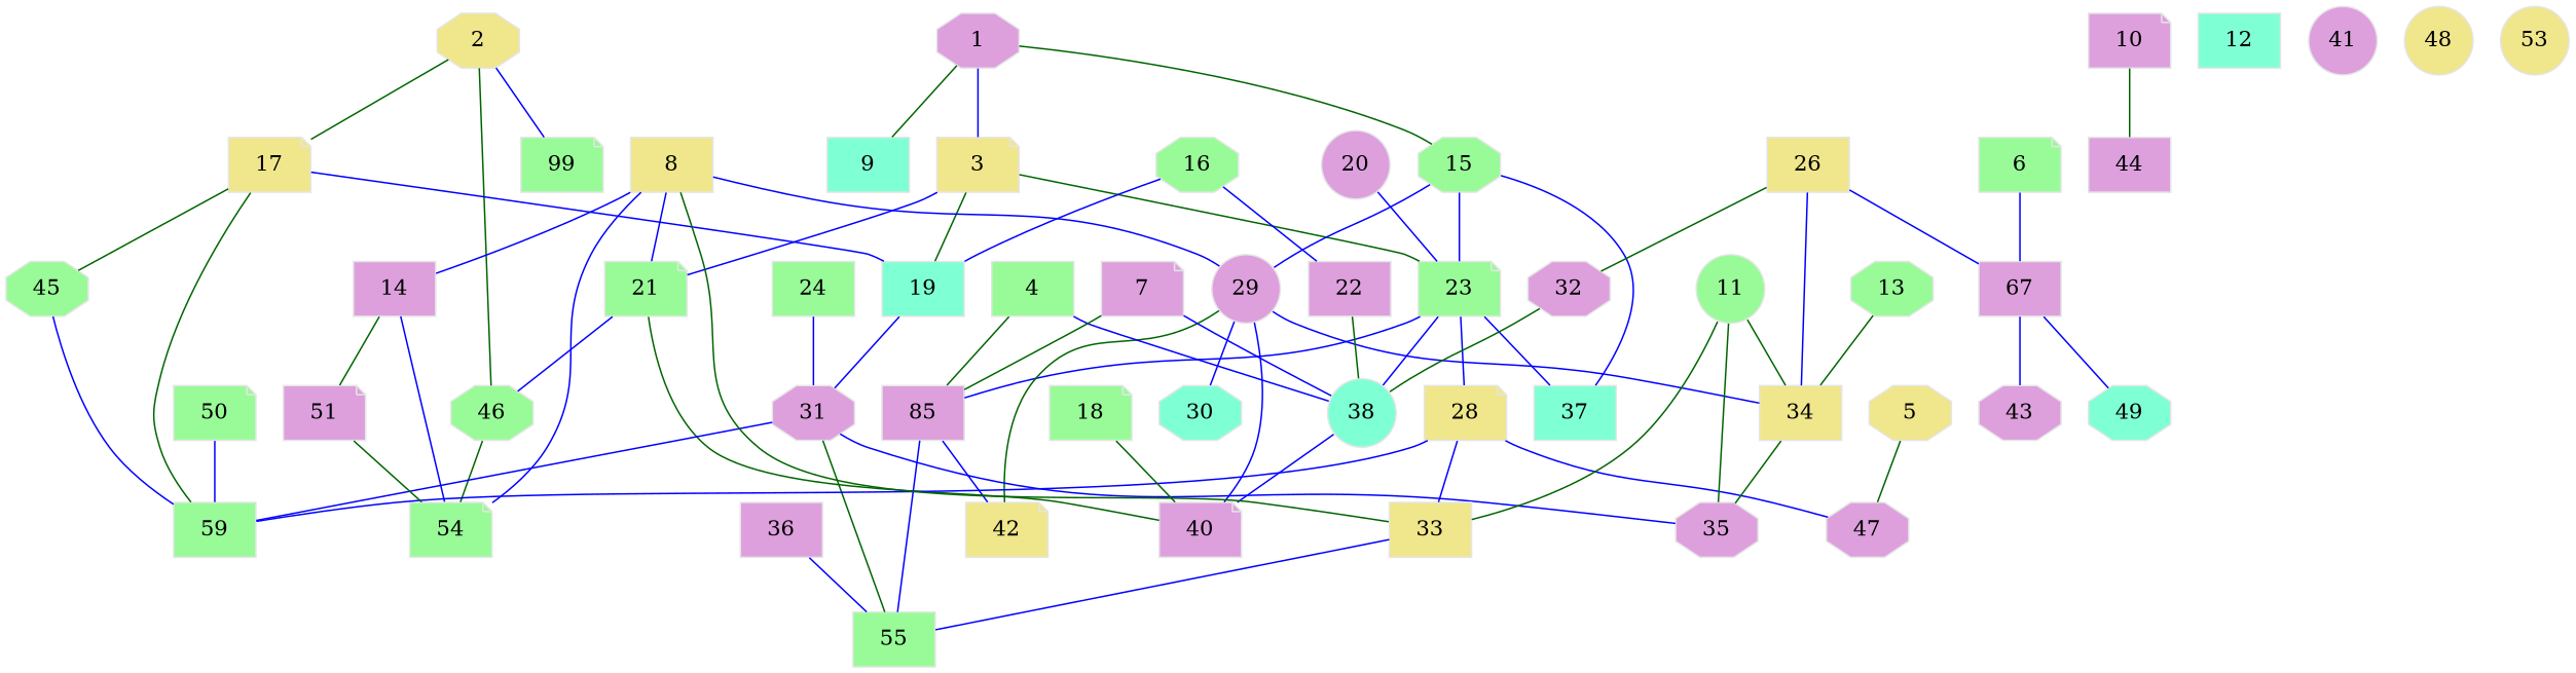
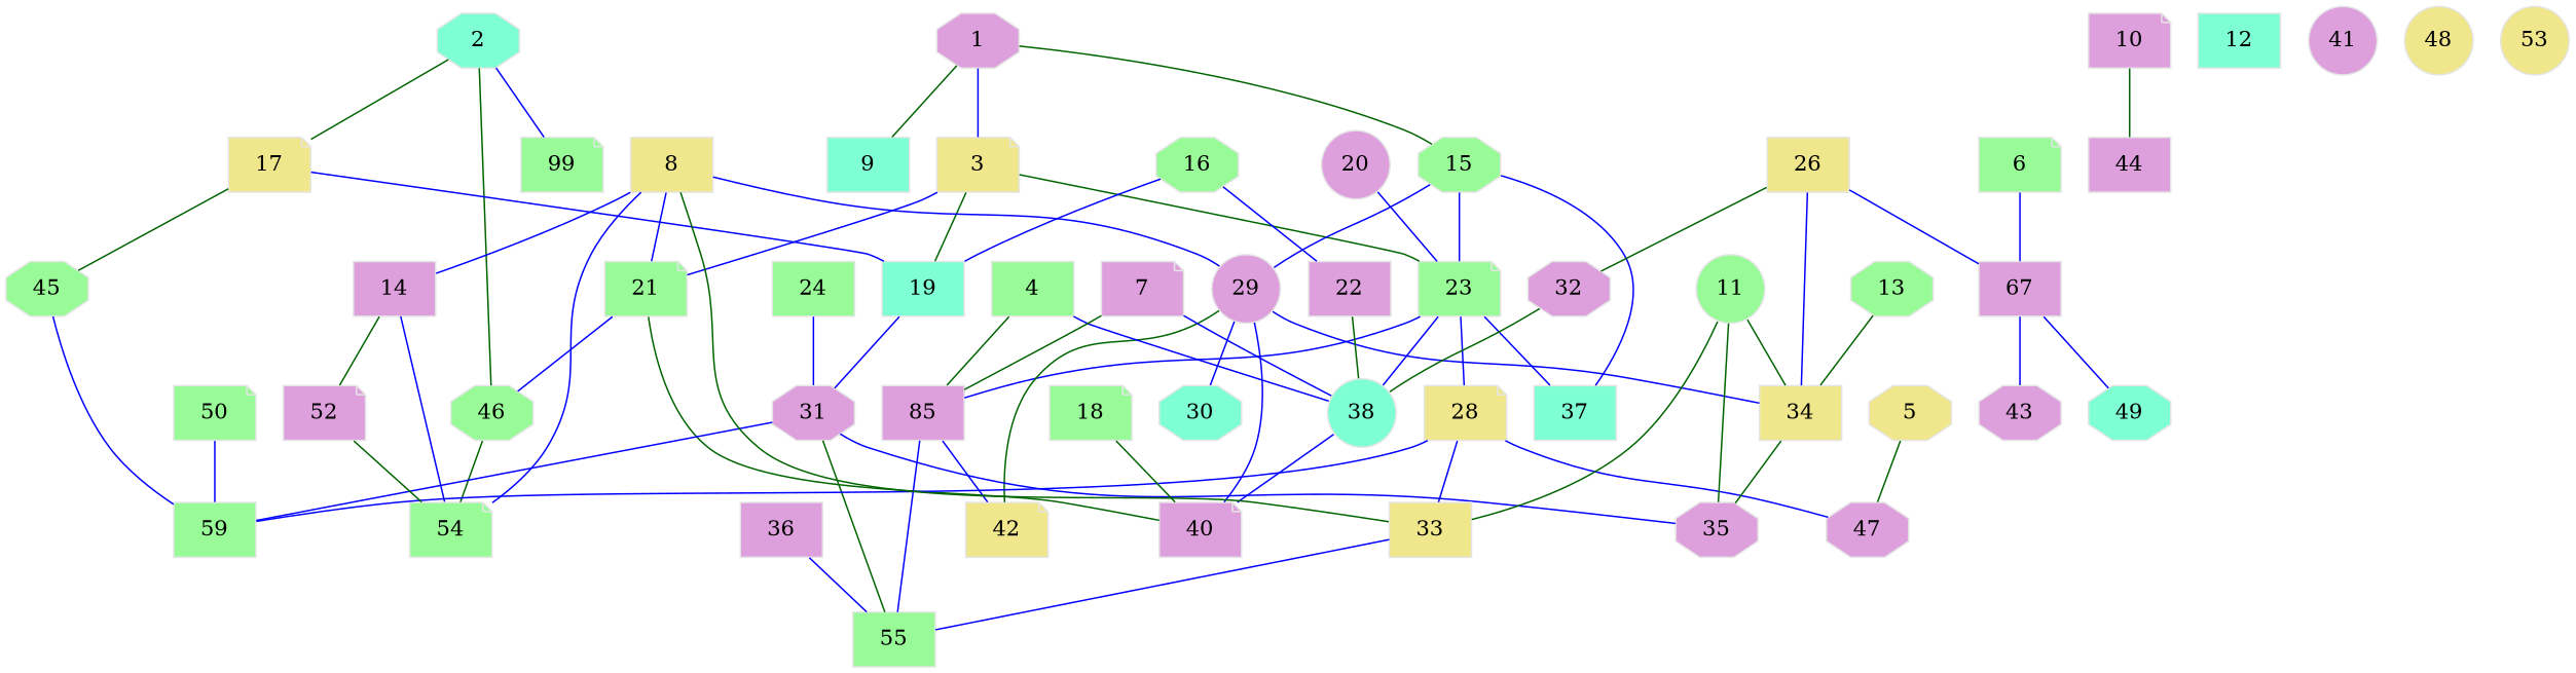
  graph {
    node [color=gray90 fillcolor=plum shape=box style=filled]
    edge [color=blue]
    1 [shape=octagon]
    3 [fillcolor=khaki shape=note]
    9 [fillcolor=aquamarine]
    15 [fillcolor=palegreen shape=octagon]
    19 [fillcolor=aquamarine]
    21 [fillcolor=palegreen shape=note]
    23 [fillcolor=palegreen shape=note]
    29 [shape=circle]
    37 [fillcolor=aquamarine]
-   2 [fillcolor=khaki shape=octagon]
+   2 [fillcolor=aquamarine shape=octagon]
    17 [fillcolor=khaki shape=note]
    n12 [fillcolor=palegreen label=99 shape=note]
    46 [fillcolor=palegreen shape=octagon]
    45 [fillcolor=palegreen shape=octagon]
    n15 [fillcolor=palegreen label=59]
    54 [fillcolor=palegreen shape=note]
    31 [shape=octagon]
    40 [shape=note]
    n19 [label=85]
    38 [fillcolor=aquamarine shape=circle]
    28 [fillcolor=khaki shape=note]
    4 [fillcolor=palegreen]
    42 [fillcolor=khaki shape=note]
    55 [fillcolor=palegreen]
    5 [fillcolor=khaki shape=octagon]
    47 [shape=octagon]
    6 [fillcolor=palegreen shape=note]
    n28 [label=67]
    43 [shape=octagon]
    49 [fillcolor=aquamarine shape=octagon]
    7 [shape=note]
    8 [fillcolor=khaki]
    14
    33 [fillcolor=khaki]
-   52 [shape=note label=51]
+   52 [shape=note]
    34 [fillcolor=khaki]
    30 [fillcolor=aquamarine shape=octagon]
    10 [shape=note]
    44
    11 [fillcolor=palegreen shape=circle]
    35 [shape=octagon]
    12 [fillcolor=aquamarine]
    13 [fillcolor=palegreen shape=octagon]
    16 [fillcolor=palegreen shape=octagon]
    22
    18 [fillcolor=palegreen shape=note]
    20 [shape=circle]
    24 [fillcolor=palegreen]
    26 [fillcolor=khaki]
    32 [shape=octagon]
    36
    41 [shape=circle]
    48 [fillcolor=khaki shape=circle]
    50 [fillcolor=palegreen shape=note]
    53 [fillcolor=khaki shape=circle]
    1 -- 3
    1 -- 9 [color=darkgreen]
    1 -- 15 [color=darkgreen]
    3 -- 19 [color=darkgreen]
    3 -- 21
    3 -- 23 [color=darkgreen]
    15 -- 23
    15 -- 29
    15 -- 37
    19 -- 31
    21 -- 46
    21 -- 40 [color=darkgreen]
    23 -- 37
    23 -- n19
    23 -- 38
    23 -- 28
    29 -- 40
    29 -- 42 [color=darkgreen]
    29 -- 34
    29 -- 30
    2 -- 17 [color=darkgreen]
    2 -- n12
    2 -- 46 [color=darkgreen]
    17 -- 19
    17 -- 45 [color=darkgreen]
-   17 -- n15 [color=darkgreen]
    46 -- 54 [color=darkgreen]
    45 -- n15
    31 -- n15
    31 -- 55 [color=darkgreen]
    31 -- 35
    n19 -- 42
    n19 -- 55
    38 -- 40
    28 -- n15
    28 -- 47
    28 -- 33
    4 -- n19 [color=darkgreen]
    4 -- 38
    5 -- 47 [color=darkgreen]
    6 -- n28
    n28 -- 43
    n28 -- 49
    7 -- n19 [color=darkgreen]
    7 -- 38
    8 -- 21
    8 -- 29
    8 -- 54
    8 -- 14
    8 -- 33 [color=darkgreen]
    14 -- 54
    14 -- 52 [color=darkgreen]
    33 -- 55
    52 -- 54 [color=darkgreen]
    34 -- 35 [color=darkgreen]
    10 -- 44 [color=darkgreen]
    11 -- 33 [color=darkgreen]
    11 -- 34 [color=darkgreen]
    11 -- 35 [color=darkgreen]
    13 -- 34 [color=darkgreen]
    16 -- 19
    16 -- 22
    22 -- 38 [color=darkgreen]
    18 -- 40 [color=darkgreen]
    20 -- 23
    24 -- 31
    26 -- n28
    26 -- 34
    26 -- 32 [color=darkgreen]
    32 -- 38 [color=darkgreen]
    36 -- 55
    50 -- n15
  }
